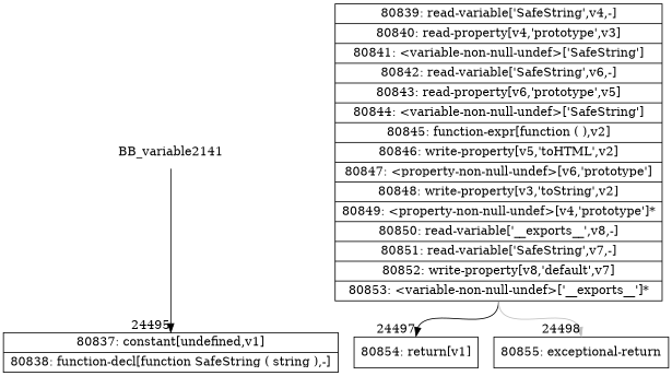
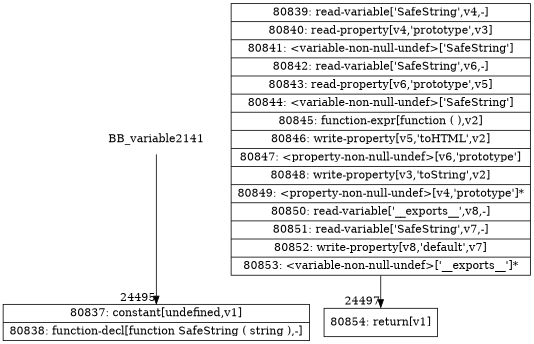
  digraph {
    rankdir=TD
    node [shape=record]
    edge [headport=n tailport=s]
    n1 [label=BB_variable2141 shape=none]
    n2 [label="{80837: constant[undefined,v1]|80838: function-decl[function SafeString ( string ),-]}"]
    n3 [label="{80839: read-variable['SafeString',v4,-]|80840: read-property[v4,'prototype',v3]|80841: \<variable-non-null-undef\>['SafeString']|80842: read-variable['SafeString',v6,-]|80843: read-property[v6,'prototype',v5]|80844: \<variable-non-null-undef\>['SafeString']|80845: function-expr[function ( ),v2]|80846: write-property[v5,'toHTML',v2]|80847: \<property-non-null-undef\>[v6,'prototype']|80848: write-property[v3,'toString',v2]|80849: \<property-non-null-undef\>[v4,'prototype']*|80850: read-variable['__exports__',v8,-]|80851: read-variable['SafeString',v7,-]|80852: write-property[v8,'default',v7]|80853: \<variable-non-null-undef\>['__exports__']*}"]
    n4 [label="{80854: return[v1]}"]
-   n5 [label="{80855: exceptional-return}"]
    n1 -> n2 [headlabel="    24495"]
    n3 -> n4 [headlabel="      24497"]
-   n3 -> n5 [color=gray headlabel="      24498"]
  }
